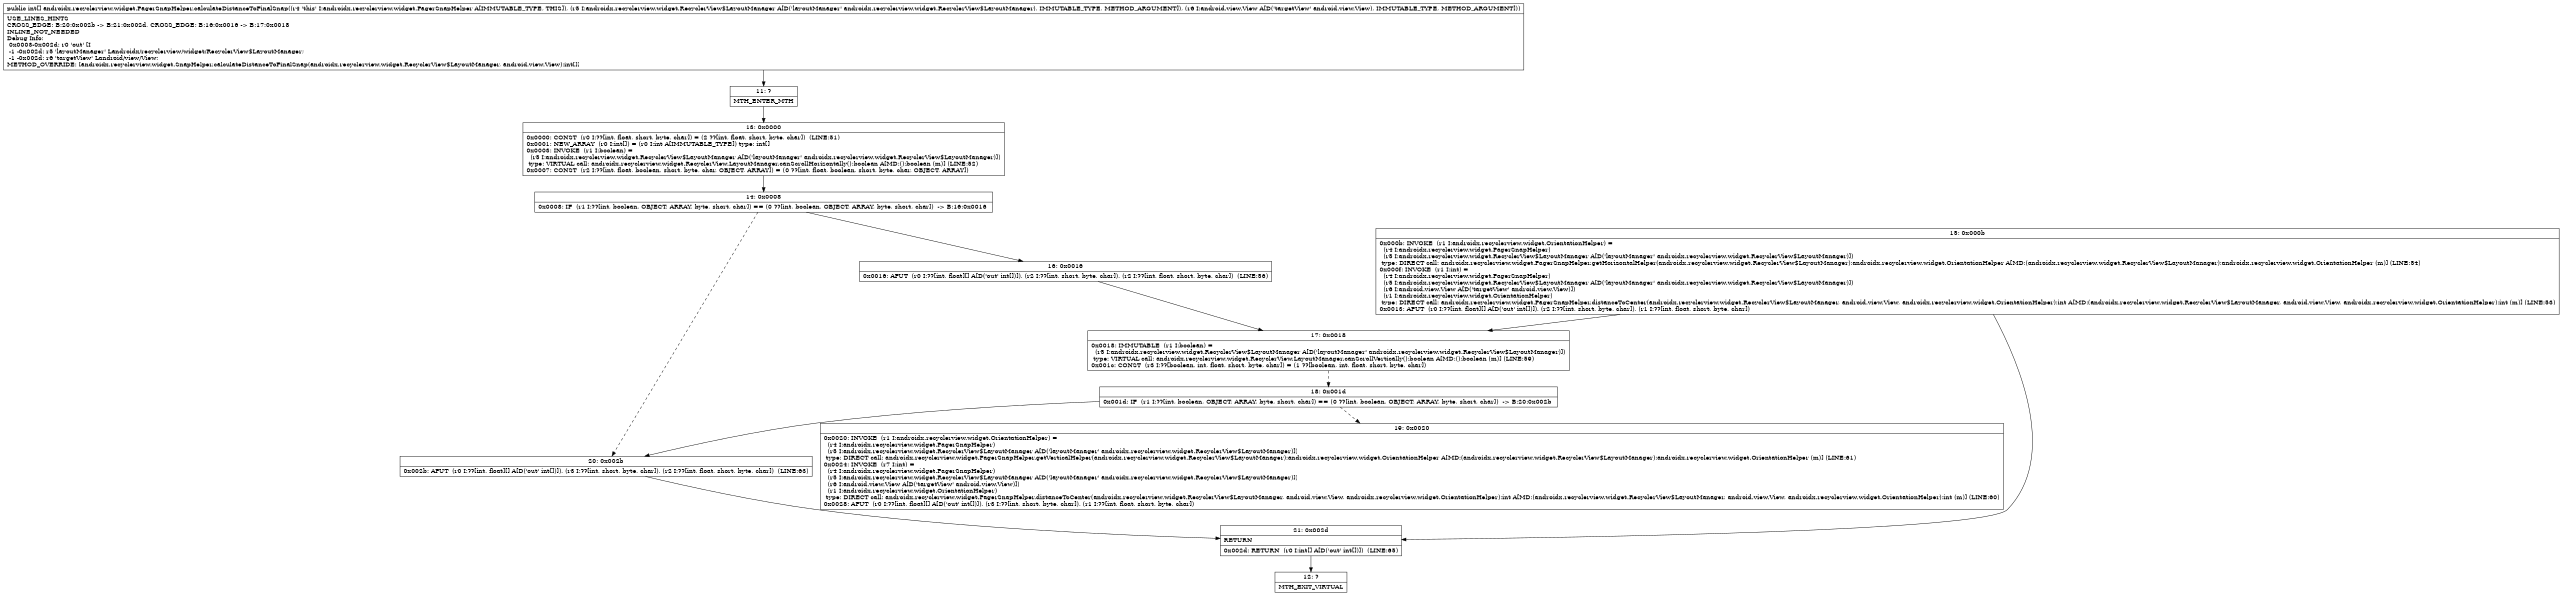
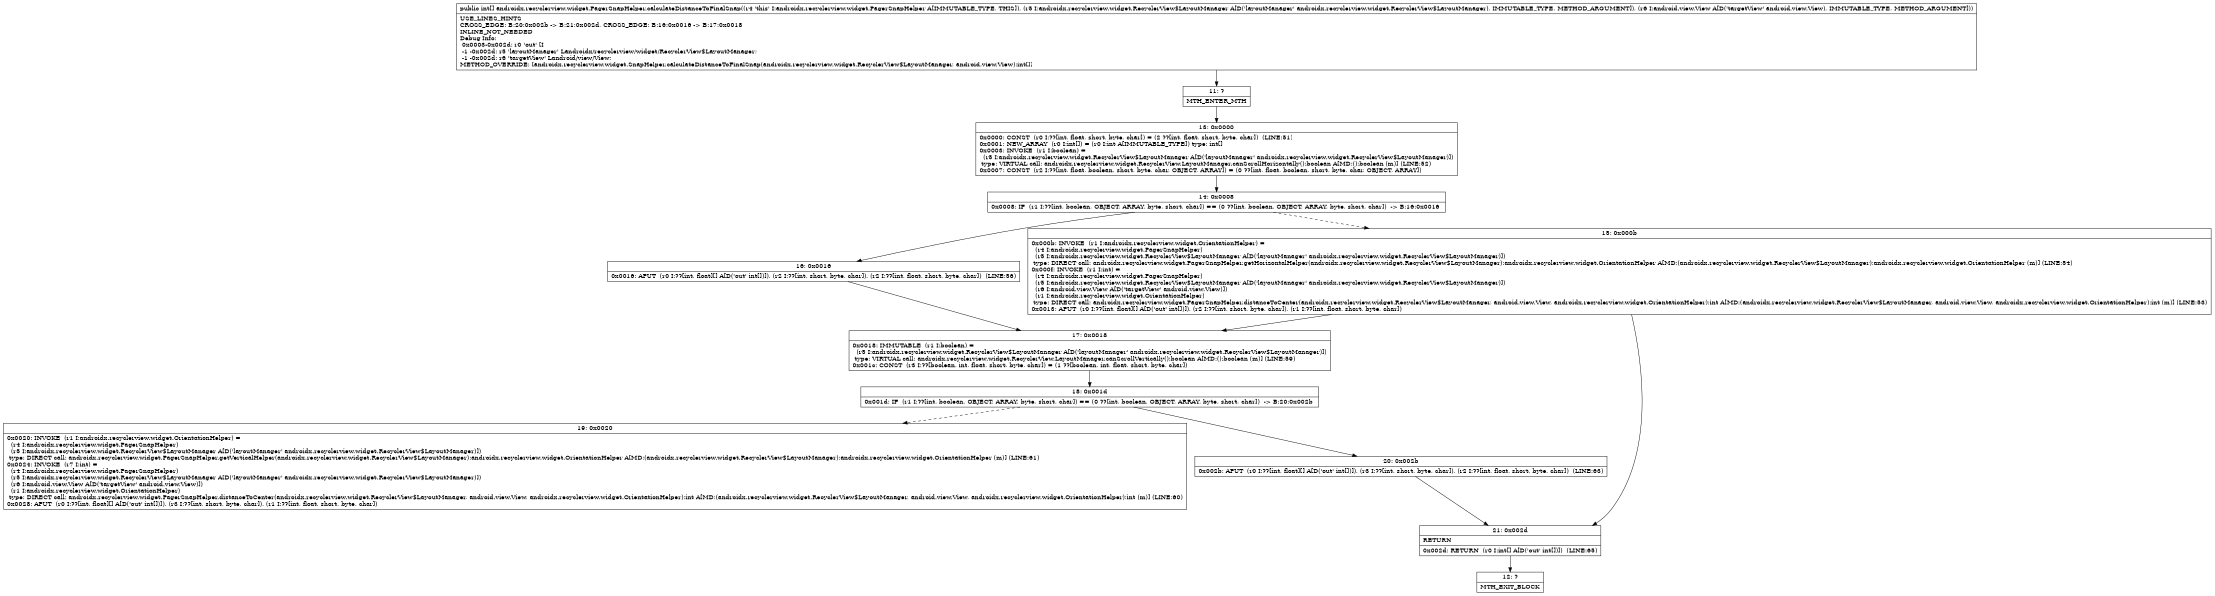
  digraph {
    node [shape=record]
    n1 [label="{11\:\ ?|MTH_ENTER_MTH\l}"]
    n2 [label="{13\:\ 0x0000|0x0000: CONST  (r0 I:??[int, float, short, byte, char]) = (2 ??[int, float, short, byte, char])  (LINE:51)\l0x0001: NEW_ARRAY  (r0 I:int[]) = (r0 I:int A[IMMUTABLE_TYPE]) type: int[] \l0x0003: INVOKE  (r1 I:boolean) = \l  (r5 I:androidx.recyclerview.widget.RecyclerView$LayoutManager A[D('layoutManager' androidx.recyclerview.widget.RecyclerView$LayoutManager)])\l type: VIRTUAL call: androidx.recyclerview.widget.RecyclerView.LayoutManager.canScrollHorizontally():boolean A[MD:():boolean (m)] (LINE:52)\l0x0007: CONST  (r2 I:??[int, float, boolean, short, byte, char, OBJECT, ARRAY]) = (0 ??[int, float, boolean, short, byte, char, OBJECT, ARRAY]) \l}"]
    n3 [label="{14\:\ 0x0008|0x0008: IF  (r1 I:??[int, boolean, OBJECT, ARRAY, byte, short, char]) == (0 ??[int, boolean, OBJECT, ARRAY, byte, short, char])  \-\> B:16:0x0016 \l}"]
    n4 [label="{15\:\ 0x000b|0x000b: INVOKE  (r1 I:androidx.recyclerview.widget.OrientationHelper) = \l  (r4 I:androidx.recyclerview.widget.PagerSnapHelper)\l  (r5 I:androidx.recyclerview.widget.RecyclerView$LayoutManager A[D('layoutManager' androidx.recyclerview.widget.RecyclerView$LayoutManager)])\l type: DIRECT call: androidx.recyclerview.widget.PagerSnapHelper.getHorizontalHelper(androidx.recyclerview.widget.RecyclerView$LayoutManager):androidx.recyclerview.widget.OrientationHelper A[MD:(androidx.recyclerview.widget.RecyclerView$LayoutManager):androidx.recyclerview.widget.OrientationHelper (m)] (LINE:54)\l0x000f: INVOKE  (r1 I:int) = \l  (r4 I:androidx.recyclerview.widget.PagerSnapHelper)\l  (r5 I:androidx.recyclerview.widget.RecyclerView$LayoutManager A[D('layoutManager' androidx.recyclerview.widget.RecyclerView$LayoutManager)])\l  (r6 I:android.view.View A[D('targetView' android.view.View)])\l  (r1 I:androidx.recyclerview.widget.OrientationHelper)\l type: DIRECT call: androidx.recyclerview.widget.PagerSnapHelper.distanceToCenter(androidx.recyclerview.widget.RecyclerView$LayoutManager, android.view.View, androidx.recyclerview.widget.OrientationHelper):int A[MD:(androidx.recyclerview.widget.RecyclerView$LayoutManager, android.view.View, androidx.recyclerview.widget.OrientationHelper):int (m)] (LINE:53)\l0x0013: APUT  (r0 I:??[int, float][] A[D('out' int[])]), (r2 I:??[int, short, byte, char]), (r1 I:??[int, float, short, byte, char]) \l}"]
    n5 [label="{16\:\ 0x0016|0x0016: APUT  (r0 I:??[int, float][] A[D('out' int[])]), (r2 I:??[int, short, byte, char]), (r2 I:??[int, float, short, byte, char])  (LINE:56)\l}"]
    n6 [label="{17\:\ 0x0018|0x0018: IMMUTABLE  (r1 I:boolean) = \l  (r5 I:androidx.recyclerview.widget.RecyclerView$LayoutManager A[D('layoutManager' androidx.recyclerview.widget.RecyclerView$LayoutManager)])\l type: VIRTUAL call: androidx.recyclerview.widget.RecyclerView.LayoutManager.canScrollVertically():boolean A[MD:():boolean (m)] (LINE:59)\l0x001c: CONST  (r3 I:??[boolean, int, float, short, byte, char]) = (1 ??[boolean, int, float, short, byte, char]) \l}"]
    n7 [label="{21\:\ 0x002d|RETURN\l|0x002d: RETURN  (r0 I:int[] A[D('out' int[])])  (LINE:65)\l}"]
    n8 [label="{18\:\ 0x001d|0x001d: IF  (r1 I:??[int, boolean, OBJECT, ARRAY, byte, short, char]) == (0 ??[int, boolean, OBJECT, ARRAY, byte, short, char])  \-\> B:20:0x002b \l}"]
    n9 [label="{19\:\ 0x0020|0x0020: INVOKE  (r1 I:androidx.recyclerview.widget.OrientationHelper) = \l  (r4 I:androidx.recyclerview.widget.PagerSnapHelper)\l  (r5 I:androidx.recyclerview.widget.RecyclerView$LayoutManager A[D('layoutManager' androidx.recyclerview.widget.RecyclerView$LayoutManager)])\l type: DIRECT call: androidx.recyclerview.widget.PagerSnapHelper.getVerticalHelper(androidx.recyclerview.widget.RecyclerView$LayoutManager):androidx.recyclerview.widget.OrientationHelper A[MD:(androidx.recyclerview.widget.RecyclerView$LayoutManager):androidx.recyclerview.widget.OrientationHelper (m)] (LINE:61)\l0x0024: INVOKE  (r7 I:int) = \l  (r4 I:androidx.recyclerview.widget.PagerSnapHelper)\l  (r5 I:androidx.recyclerview.widget.RecyclerView$LayoutManager A[D('layoutManager' androidx.recyclerview.widget.RecyclerView$LayoutManager)])\l  (r6 I:android.view.View A[D('targetView' android.view.View)])\l  (r1 I:androidx.recyclerview.widget.OrientationHelper)\l type: DIRECT call: androidx.recyclerview.widget.PagerSnapHelper.distanceToCenter(androidx.recyclerview.widget.RecyclerView$LayoutManager, android.view.View, androidx.recyclerview.widget.OrientationHelper):int A[MD:(androidx.recyclerview.widget.RecyclerView$LayoutManager, android.view.View, androidx.recyclerview.widget.OrientationHelper):int (m)] (LINE:60)\l0x0028: APUT  (r0 I:??[int, float][] A[D('out' int[])]), (r3 I:??[int, short, byte, char]), (r1 I:??[int, float, short, byte, char]) \l}"]
    n10 [label="{20\:\ 0x002b|0x002b: APUT  (r0 I:??[int, float][] A[D('out' int[])]), (r3 I:??[int, short, byte, char]), (r2 I:??[int, float, short, byte, char])  (LINE:63)\l}"]
-   n11 [label="{12\:\ ?|MTH_EXIT_VIRTUAL\l}"]
+   n11 [label="{12\:\ ?|MTH_EXIT_BLOCK\l}"]
    n12 [label="{public int[] androidx.recyclerview.widget.PagerSnapHelper.calculateDistanceToFinalSnap((r4 'this' I:androidx.recyclerview.widget.PagerSnapHelper A[IMMUTABLE_TYPE, THIS]), (r5 I:androidx.recyclerview.widget.RecyclerView$LayoutManager A[D('layoutManager' androidx.recyclerview.widget.RecyclerView$LayoutManager), IMMUTABLE_TYPE, METHOD_ARGUMENT]), (r6 I:android.view.View A[D('targetView' android.view.View), IMMUTABLE_TYPE, METHOD_ARGUMENT]))  | USE_LINES_HINTS\lCROSS_EDGE: B:20:0x002b \-\> B:21:0x002d, CROSS_EDGE: B:16:0x0016 \-\> B:17:0x0018\lINLINE_NOT_NEEDED\lDebug Info:\l  0x0003\-0x002d: r0 'out' [I\l  \-1 \-0x002d: r5 'layoutManager' Landroidx\/recyclerview\/widget\/RecyclerView$LayoutManager;\l  \-1 \-0x002d: r6 'targetView' Landroid\/view\/View;\lMETHOD_OVERRIDE: [androidx.recyclerview.widget.SnapHelper.calculateDistanceToFinalSnap(androidx.recyclerview.widget.RecyclerView$LayoutManager, android.view.View):int[]]\l}"]
    n1 -> n2
    n2 -> n3
-   n3 -> n10 [style=dashed]
+   n3 -> n4 [style=dashed]
    n3 -> n5
    n4 -> n6
    n4 -> n7
    n5 -> n6
-   n6 -> n8 [style=dashed]
+   n6 -> n8
    n7 -> n11
    n8 -> n9 [style=dashed]
    n8 -> n10
    n10 -> n7
    n12 -> n1
  }
